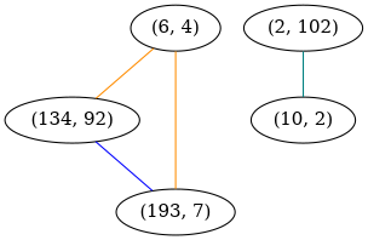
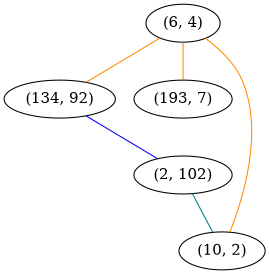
  graph {
    edge [color=darkorange weight=3]
    n1 [label="(134, 92)"]
    "(6, 4)"
    "(193, 7)"
    "(10, 2)"
    "(2, 102)"
-   n1 -- "(193, 7)" [color=blue weight=1]
+   n1 -- "(2, 102)" [color=blue weight=1]
    "(6, 4)" -- n1 [weight=1]
    "(6, 4)" -- "(193, 7)"
+   "(6, 4)" -- "(10, 2)"
    "(2, 102)" -- "(10, 2)" [color=teal]
  }
